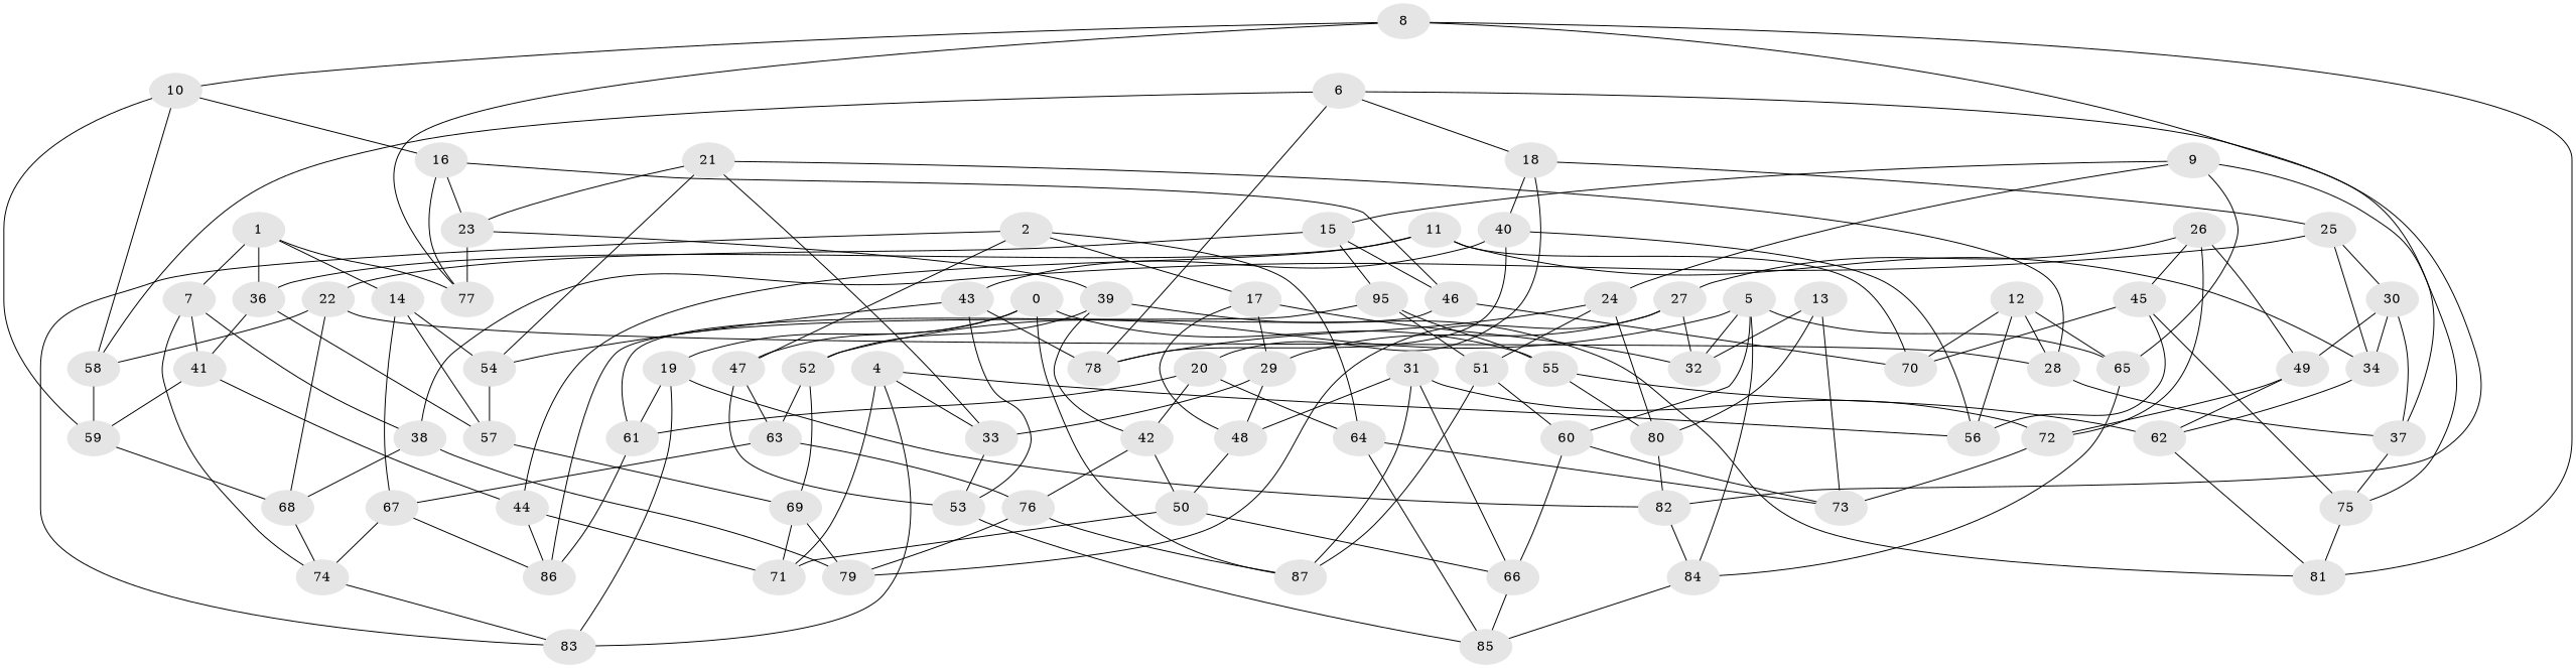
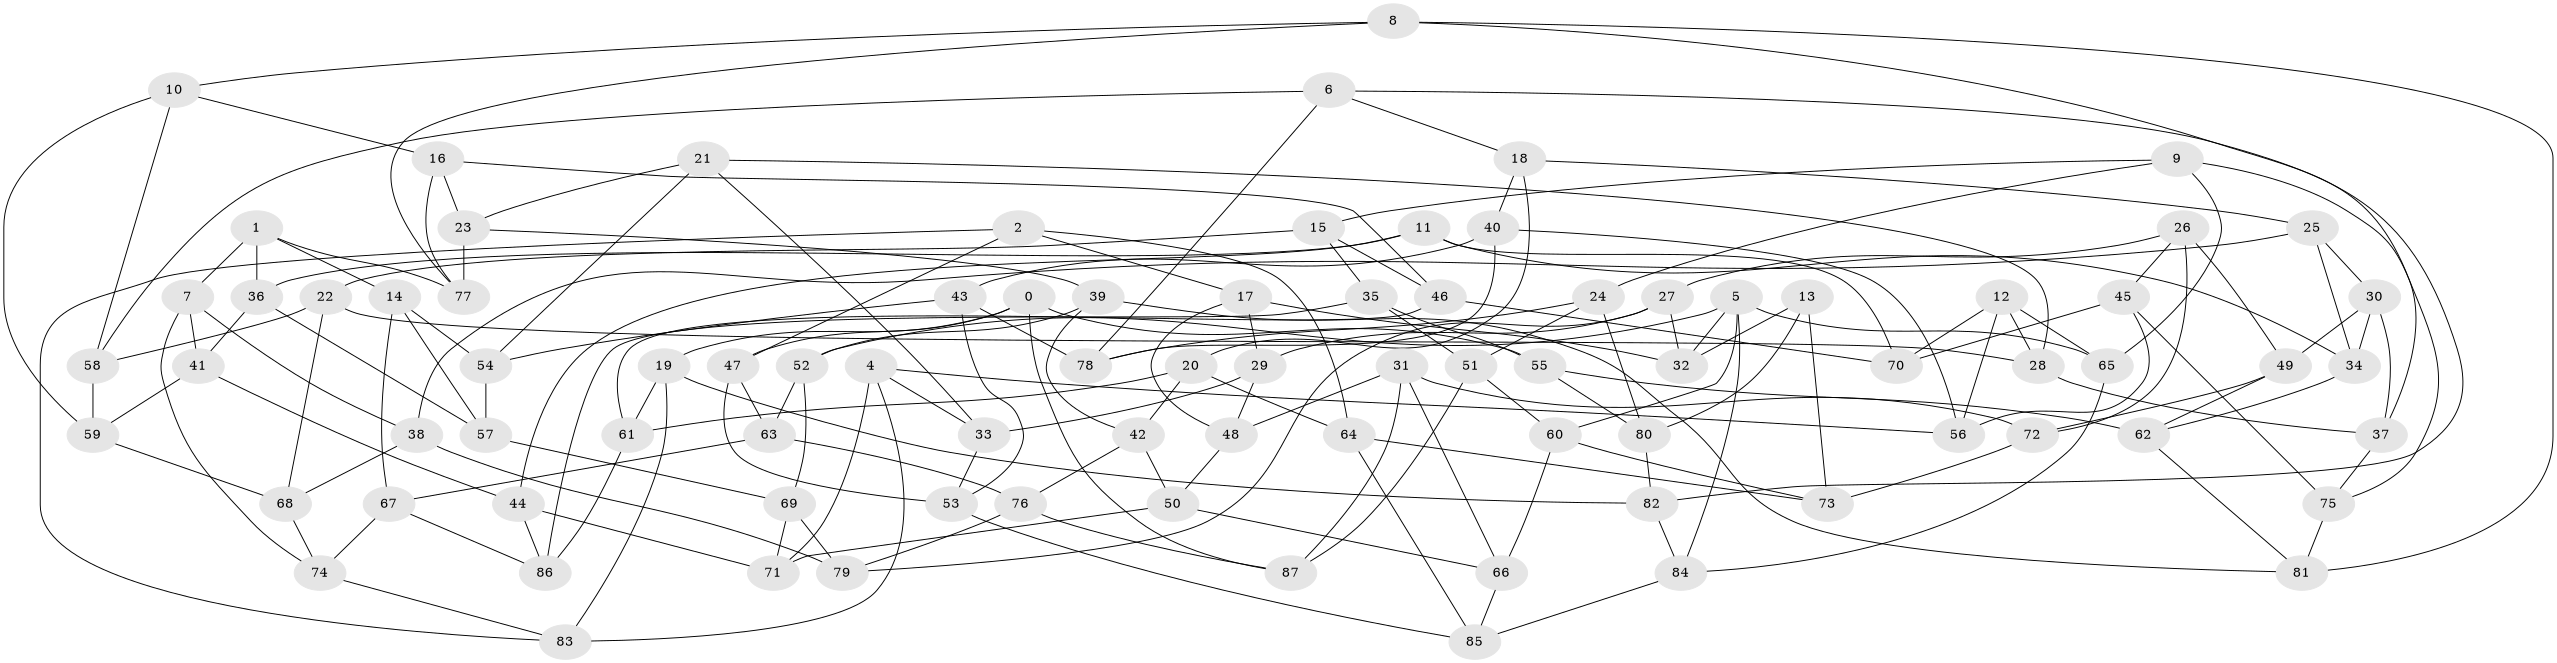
  graph {
    node [color=gray90 style=filled]
    1
    7
    14
    36
    77
    38
    41
    74
    54
    57
    67
    2
    17
    47
    64
    83
    32
    29
    48
    53
    63
    73
    85
    n24 [label=0]
    19
    55
    87
    82
    61
    80
    62
    4
    33
    56
    71
    5
    52
    60
    65
    84
    69
    66
    6
    18
    58
    78
    20
    25
    40
    59
    68
    79
    44
    8
    10
    37
    81
    16
    75
    9
    15
    24
    22
-   35 [label=95]
+   35
    46
    51
    23
    11
    34
    70
    86
    12
    28
    13
    39
    50
    42
    30
    43
    76
    21
    49
    26
    27
    45
    72
    31
    1 -- 7
    1 -- 14
    1 -- 36
    1 -- 77
    7 -- 38
    7 -- 41
    7 -- 74
    14 -- 54
    14 -- 57
    14 -- 67
    36 -- 41
    36 -- 57
    38 -- 68
    38 -- 79
    41 -- 59
    41 -- 44
    74 -- 83
    54 -- 57
    57 -- 69
    67 -- 74
    67 -- 86
    2 -- 17
    2 -- 47
    2 -- 64
    2 -- 83
    17 -- 32
    17 -- 29
    17 -- 48
    47 -- 53
    47 -- 63
    64 -- 73
    64 -- 85
    29 -- 48
    29 -- 33
    48 -- 50
    53 -- 85
    63 -- 67
    63 -- 76
    n24 -- 47
    n24 -- 19
    n24 -- 55
    n24 -- 87
    19 -- 83
    19 -- 82
    19 -- 61
    55 -- 80
    55 -- 62
    82 -- 84
    61 -- 86
    80 -- 82
    62 -- 81
    4 -- 83
    4 -- 33
    4 -- 56
    4 -- 71
    33 -- 53
    5 -- 32
    5 -- 52
    5 -- 60
    5 -- 65
    5 -- 84
    52 -- 63
    52 -- 69
    60 -- 73
    60 -- 66
    65 -- 84
    84 -- 85
    69 -- 71
    69 -- 79
    66 -- 85
    6 -- 82
    6 -- 18
    6 -- 58
    6 -- 78
    18 -- 20
    18 -- 25
    18 -- 40
    58 -- 59
    20 -- 64
    20 -- 61
    20 -- 42
    25 -- 38
    25 -- 34
    25 -- 30
    40 -- 56
    40 -- 78
    40 -- 43
    59 -- 68
    68 -- 74
    44 -- 71
    44 -- 86
    8 -- 77
    8 -- 10
    8 -- 37
    8 -- 81
    10 -- 58
    10 -- 59
    10 -- 16
    37 -- 75
    16 -- 77
    16 -- 46
    16 -- 23
    75 -- 81
    9 -- 65
    9 -- 75
    9 -- 15
    9 -- 24
    15 -- 22
    15 -- 35
    15 -- 46
    24 -- 80
    24 -- 78
    24 -- 51
    22 -- 58
    22 -- 68
    22 -- 28
    35 -- 55
    35 -- 51
    35 -- 86
    46 -- 61
    46 -- 70
    51 -- 87
    51 -- 60
    23 -- 77
    23 -- 39
    11 -- 36
    11 -- 44
    11 -- 34
    11 -- 70
    34 -- 62
    12 -- 56
    12 -- 65
    12 -- 70
    12 -- 28
    28 -- 37
    13 -- 32
    13 -- 73
    13 -- 80
    39 -- 52
    39 -- 81
    39 -- 42
    50 -- 71
    50 -- 66
    42 -- 50
    42 -- 76
    30 -- 37
    30 -- 34
    30 -- 49
    43 -- 54
    43 -- 53
    43 -- 78
    76 -- 87
    76 -- 79
    21 -- 54
    21 -- 33
    21 -- 23
    21 -- 28
    49 -- 62
    49 -- 72
    26 -- 49
    26 -- 27
    26 -- 45
    26 -- 72
    27 -- 32
    27 -- 29
    27 -- 79
    45 -- 56
    45 -- 75
    45 -- 70
    72 -- 73
    31 -- 48
    31 -- 87
    31 -- 66
    31 -- 72
  }
